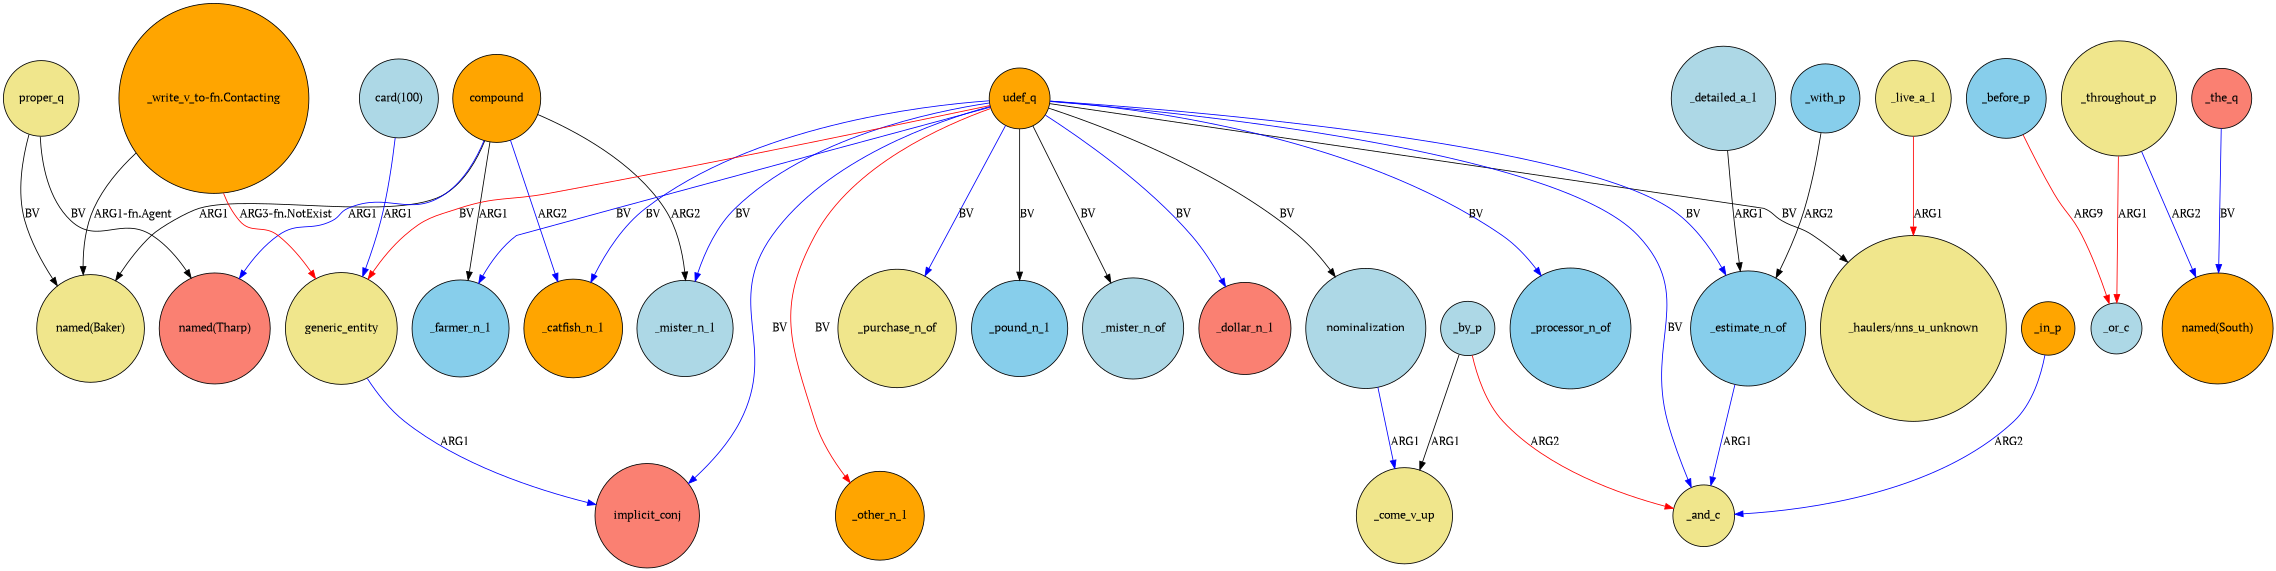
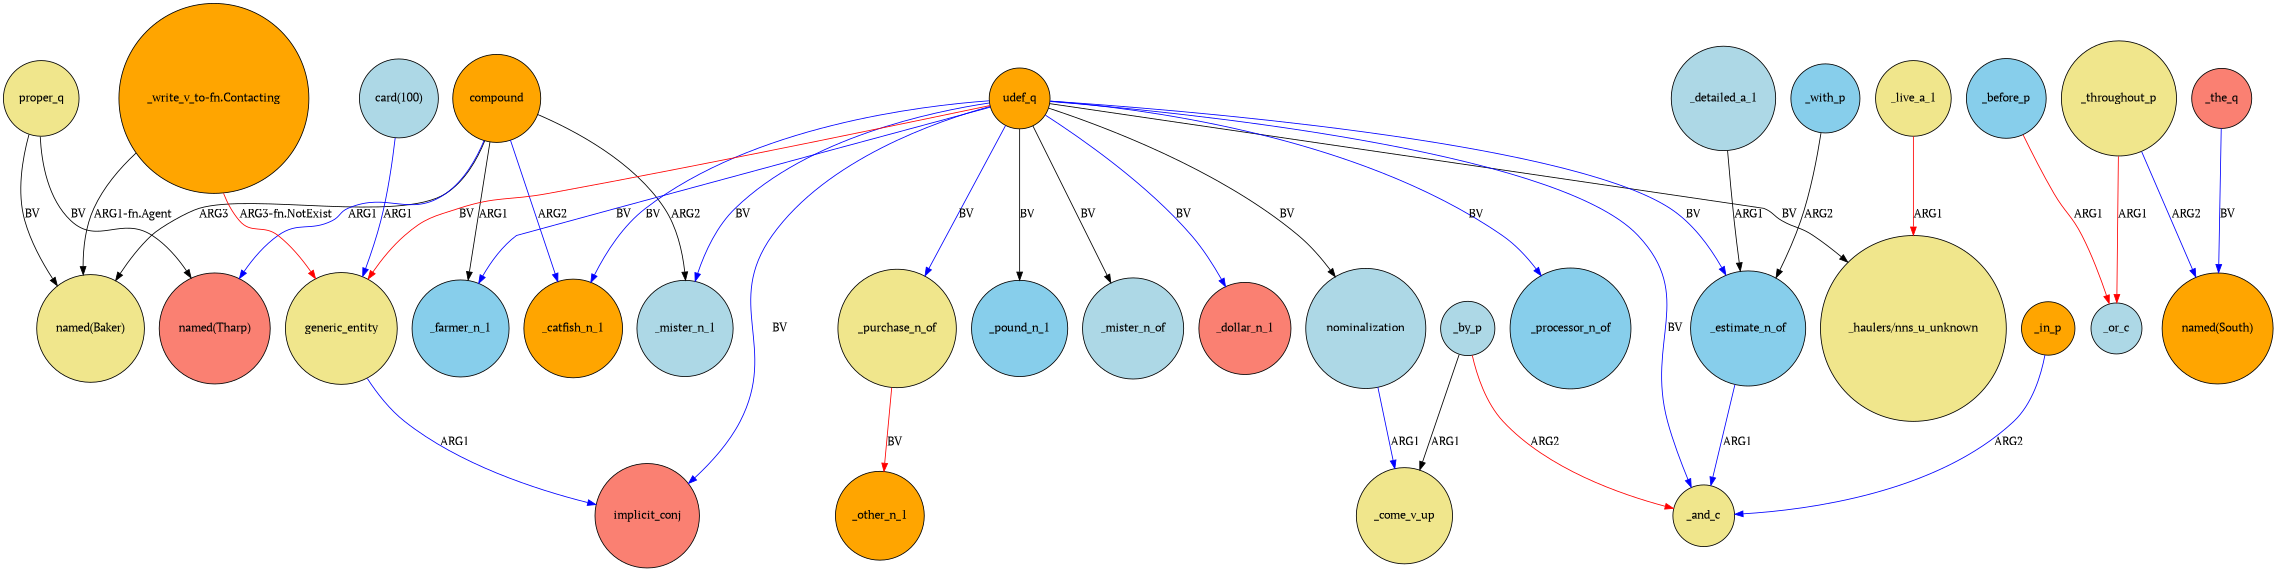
  digraph {
    fontname="PT Serif"
    node [fillcolor=khaki fontname="PT Serif" shape=circle style=filled]
    edge [color=blue fontname="PT Serif"]
    compound [fillcolor=orange]
    _catfish_n_1 [fillcolor=orange]
    "named(Baker)"
    "named(Tharp)" [fillcolor=salmon]
    _mister_n_1 [fillcolor=lightblue]
    _farmer_n_1 [fillcolor=skyblue]
    implicit_conj [fillcolor=salmon]
    generic_entity
    udef_q [fillcolor=orange]
    "_haulers/nns_u_unknown"
    _processor_n_of [fillcolor=skyblue]
    _estimate_n_of [fillcolor=skyblue]
    nominalization [fillcolor=lightblue]
    _other_n_1 [fillcolor=orange]
    _pound_n_1 [fillcolor=skyblue]
    _and_c
    n17 [fillcolor=lightblue label=_mister_n_of]
    _purchase_n_of
    _dollar_n_1 [fillcolor=salmon]
    _come_v_up
    "card(100)" [fillcolor=lightblue]
    _live_a_1
    proper_q
    _detailed_a_1 [fillcolor=lightblue]
    _before_p [fillcolor=skyblue]
    _or_c [fillcolor=lightblue]
    _throughout_p
    "named(South)" [fillcolor=orange]
    _by_p [fillcolor=lightblue]
    _with_p [fillcolor=skyblue]
    _the_q [fillcolor=salmon]
    "_write_v_to-fn.Contacting" [fillcolor=orange]
    _in_p [fillcolor=orange]
    compound -> _catfish_n_1 [label=ARG2]
-   compound -> "named(Baker)" [color=black label=ARG1]
+   compound -> "named(Baker)" [color=black label=ARG3]
    compound -> "named(Tharp)" [label=ARG1]
    compound -> _mister_n_1 [color=black label=ARG2]
    compound -> _farmer_n_1 [color=black label=ARG1]
    generic_entity -> implicit_conj [label=ARG1]
    udef_q -> _catfish_n_1 [label=BV]
    udef_q -> _mister_n_1 [label=BV]
    udef_q -> _farmer_n_1 [label=BV]
    udef_q -> implicit_conj [label=BV]
    udef_q -> generic_entity [color=red label=BV]
    udef_q -> "_haulers/nns_u_unknown" [color=black label=BV]
    udef_q -> _processor_n_of [label=BV]
    udef_q -> _estimate_n_of [label=BV]
    udef_q -> nominalization [color=black label=BV]
-   udef_q -> _other_n_1 [color=red label=BV]
+   _purchase_n_of -> _other_n_1 [color=red label=BV]
    udef_q -> _pound_n_1 [color=black label=BV]
    udef_q -> _and_c [label=BV]
    udef_q -> n17 [color=black label=BV]
    udef_q -> _purchase_n_of [label=BV]
    udef_q -> _dollar_n_1 [label=BV]
    _estimate_n_of -> _and_c [label=ARG1]
    nominalization -> _come_v_up [label=ARG1]
    "card(100)" -> generic_entity [label=ARG1]
    _live_a_1 -> "_haulers/nns_u_unknown" [color=red label=ARG1]
    proper_q -> "named(Baker)" [color=black label=BV]
    proper_q -> "named(Tharp)" [color=black label=BV]
    _detailed_a_1 -> _estimate_n_of [color=black label=ARG1]
-   _before_p -> _or_c [color=red label=ARG9]
+   _before_p -> _or_c [color=red label=ARG1]
    _throughout_p -> _or_c [color=red label=ARG1]
    _throughout_p -> "named(South)" [label=ARG2]
    _by_p -> _and_c [color=red label=ARG2]
    _by_p -> _come_v_up [color=black label=ARG1]
    _with_p -> _estimate_n_of [color=black label=ARG2]
    _the_q -> "named(South)" [label=BV]
    "_write_v_to-fn.Contacting" -> "named(Baker)" [color=black label="ARG1-fn.Agent"]
    "_write_v_to-fn.Contacting" -> generic_entity [color=red label="ARG3-fn.NotExist"]
    _in_p -> _and_c [label=ARG2]
  }
